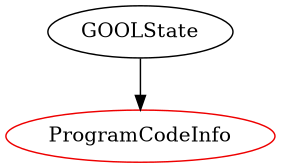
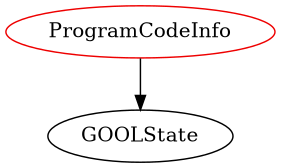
  digraph {
    n1 [color=red2 label=ProgramCodeInfo shape=oval]
    GOOLState
-   GOOLState -> n1
+   n1 -> GOOLState
  }
